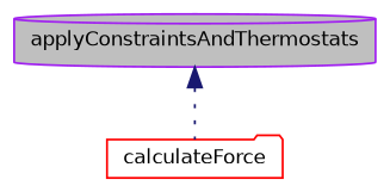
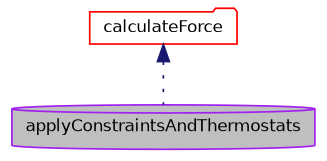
  digraph {
    rankdir=TB
    node [fontname=Helvetica fontsize=10]
    n1 [color=purple fillcolor=grey75 fontcolor=black height=0.2 label=applyConstraintsAndThermostats shape=cylinder style=filled width=0.4]
    n2 [color=red height=0.2 label=calculateForce shape=folder width=0.4]
-   n1 -> n2 [color=midnightblue dir=back fontname=Helvetica fontsize=10 labelfontname=Helvetica labelfontsize=10 style=dotted]
+   n2 -> n1 [color=midnightblue dir=back fontname=Helvetica fontsize=10 labelfontname=Helvetica labelfontsize=10 style=dotted]
  }
